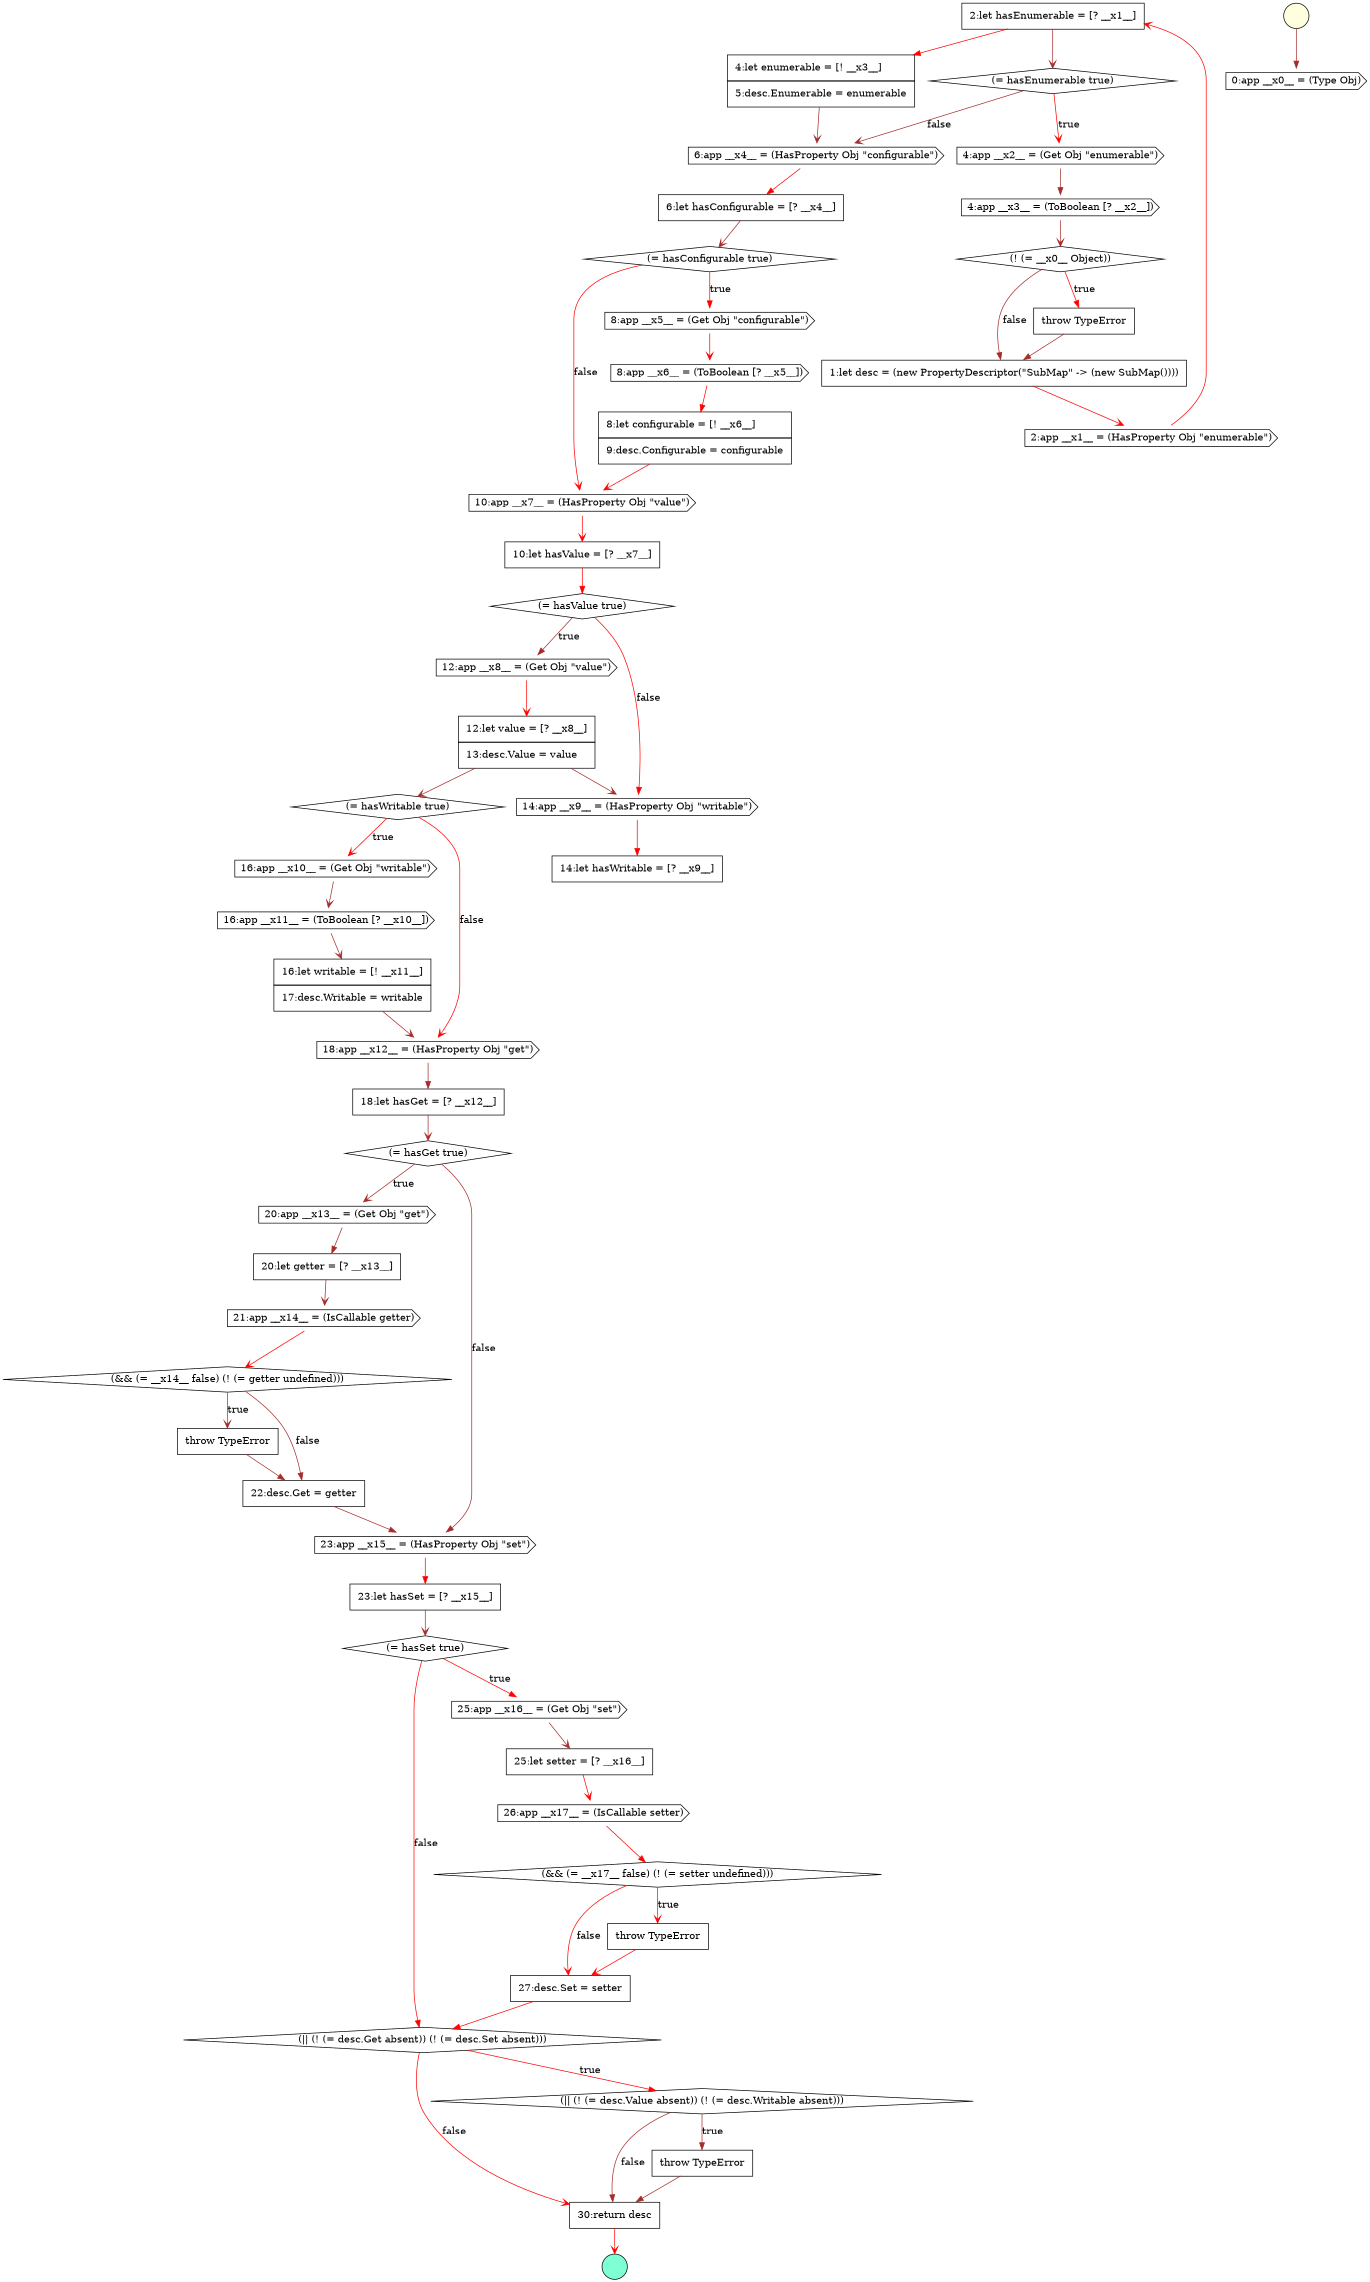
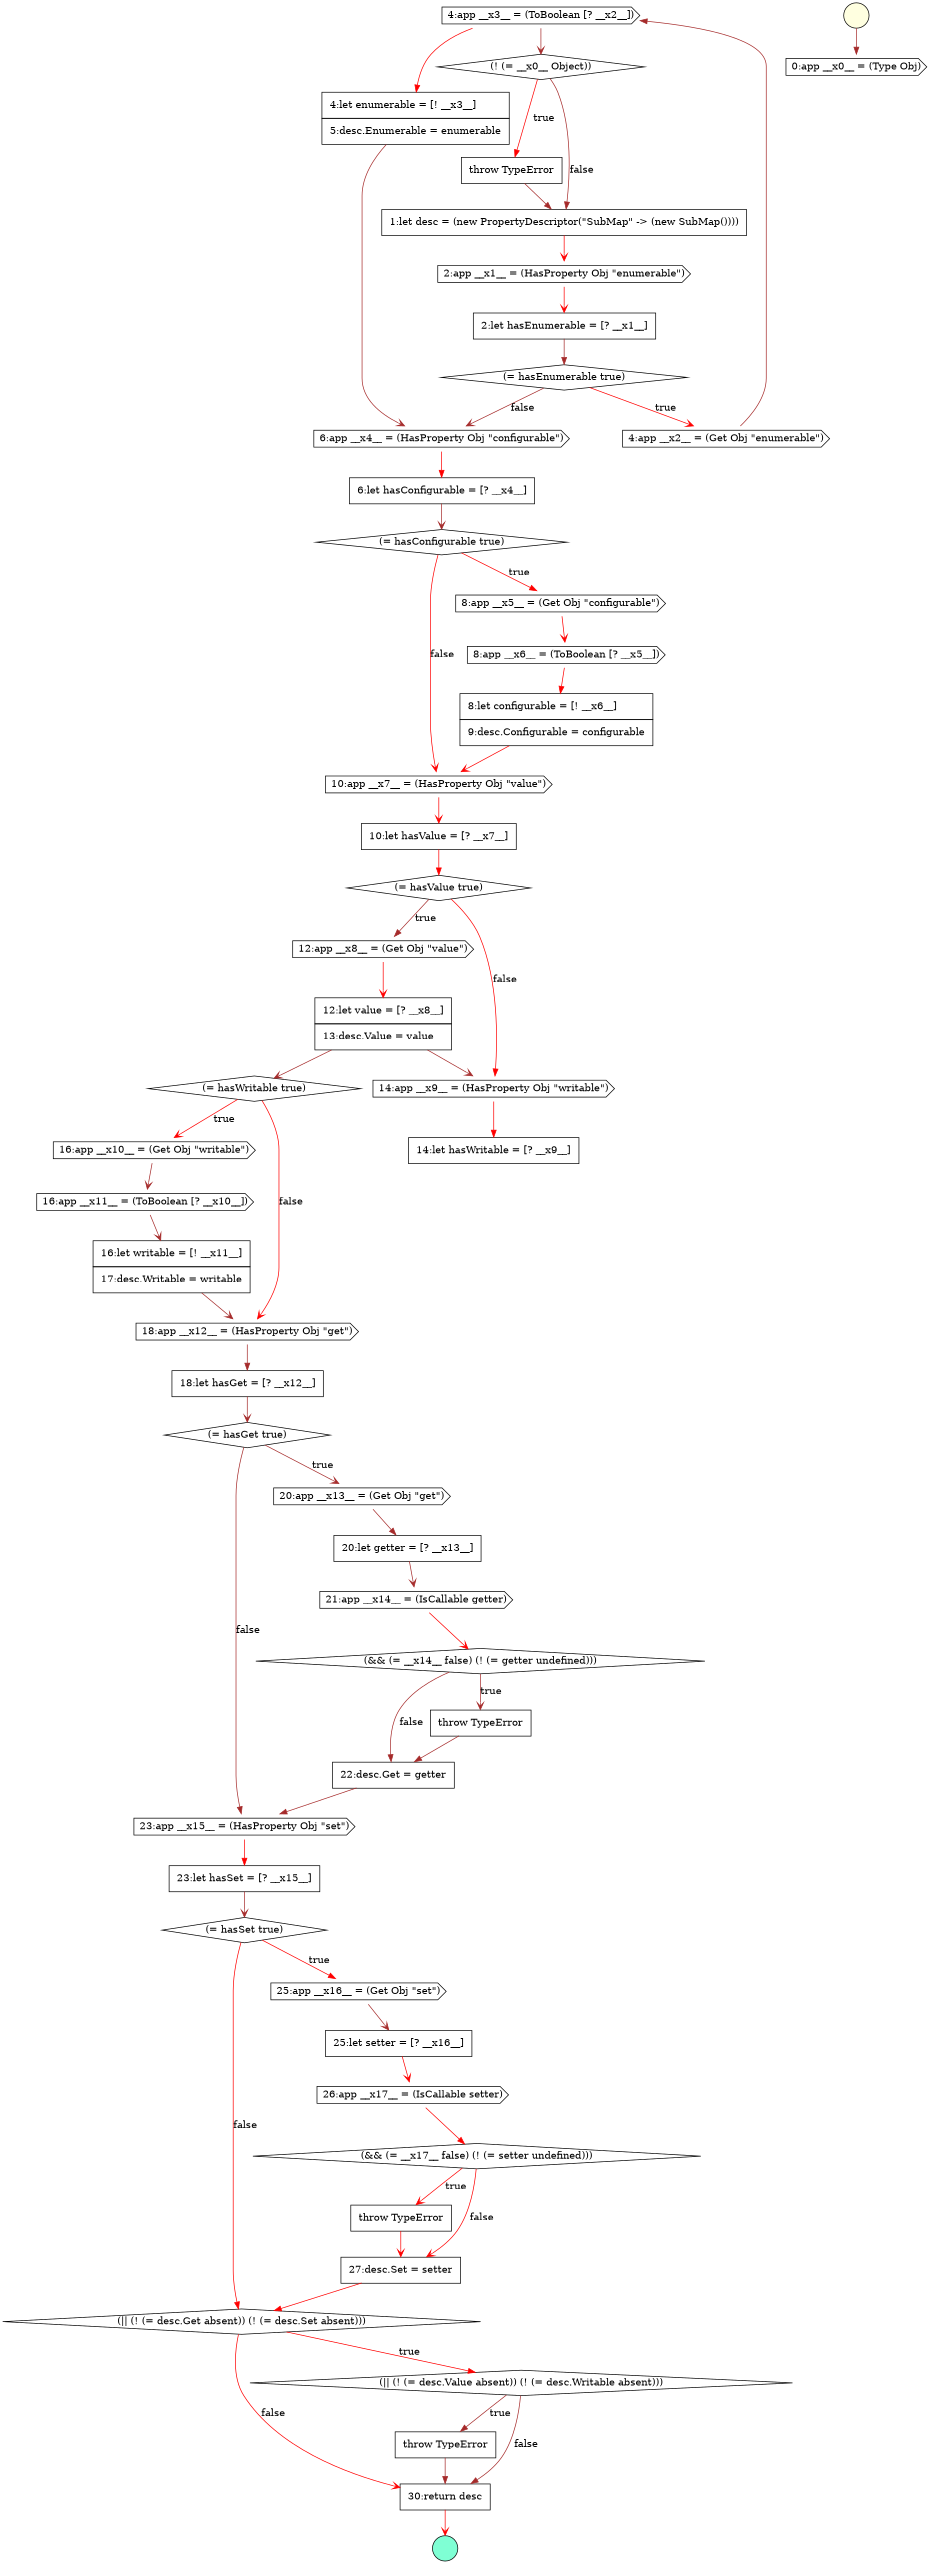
  digraph {
    node [color=black fillcolor=white shape=none style=filled]
    edge [arrowhead=vee color=red]
    n1 [label=<<font color="black">     <table border="0" cellborder="1" cellspacing="0" cellpadding="10">       <tr><td align="left">throw TypeError</td></tr>     </table>   </font>> margin=0]
    n2 [label=<<font color="black">     <table border="0" cellborder="1" cellspacing="0" cellpadding="10">       <tr><td align="left">22:desc.Get = getter</td></tr>     </table>   </font>> margin=0]
    n3 [label=<<font color="black">23:app __x15__ = (HasProperty Obj &quot;set&quot;)</font>> shape=cds]
    n4 [label=<<font color="black">     <table border="0" cellborder="1" cellspacing="0" cellpadding="10">       <tr><td align="left">6:let hasConfigurable = [? __x4__]</td></tr>     </table>   </font>> margin=0]
    n5 [label=<<font color="black">(= hasConfigurable true)</font>> shape=diamond]
    n6 [label=<<font color="black">10:app __x7__ = (HasProperty Obj &quot;value&quot;)</font>> shape=cds]
    n7 [label=<<font color="black">8:app __x5__ = (Get Obj &quot;configurable&quot;)</font>> shape=cds]
    n8 [label=<<font color="black">     <table border="0" cellborder="1" cellspacing="0" cellpadding="10">       <tr><td align="left">30:return desc</td></tr>     </table>   </font>> margin=0]
    n9 [fillcolor=aquamarine label=" " shape=circle]
    n10 [label=<<font color="black">     <table border="0" cellborder="1" cellspacing="0" cellpadding="10">       <tr><td align="left">23:let hasSet = [? __x15__]</td></tr>     </table>   </font>> margin=0]
    n11 [label=<<font color="black">(= hasSet true)</font>> shape=diamond]
    n12 [label=<<font color="black">     <table border="0" cellborder="1" cellspacing="0" cellpadding="10">       <tr><td align="left">10:let hasValue = [? __x7__]</td></tr>     </table>   </font>> margin=0]
    n13 [label=<<font color="black">(= hasValue true)</font>> shape=diamond]
    n14 [label=<<font color="black">12:app __x8__ = (Get Obj &quot;value&quot;)</font>> shape=cds]
    n15 [label=<<font color="black">14:app __x9__ = (HasProperty Obj &quot;writable&quot;)</font>> shape=cds]
    n16 [label=<<font color="black">21:app __x14__ = (IsCallable getter)</font>> shape=cds]
    n17 [label=<<font color="black">(&amp;&amp; (= __x14__ false) (! (= getter undefined)))</font>> shape=diamond]
    n18 [label=<<font color="black">(|| (! (= desc.Get absent)) (! (= desc.Set absent)))</font>> shape=diamond]
    n19 [label=<<font color="black">25:app __x16__ = (Get Obj &quot;set&quot;)</font>> shape=cds]
    n20 [label=<<font color="black">26:app __x17__ = (IsCallable setter)</font>> shape=cds]
    n21 [label=<<font color="black">(&amp;&amp; (= __x17__ false) (! (= setter undefined)))</font>> shape=diamond]
    n22 [label=<<font color="black">     <table border="0" cellborder="1" cellspacing="0" cellpadding="10">       <tr><td align="left">27:desc.Set = setter</td></tr>     </table>   </font>> margin=0]
    n23 [label=<<font color="black">     <table border="0" cellborder="1" cellspacing="0" cellpadding="10">       <tr><td align="left">throw TypeError</td></tr>     </table>   </font>> margin=0]
    n24 [label=<<font color="black">     <table border="0" cellborder="1" cellspacing="0" cellpadding="10">       <tr><td align="left">4:let enumerable = [! __x3__]</td></tr>       <tr><td align="left">5:desc.Enumerable = enumerable</td></tr>     </table>   </font>> margin=0]
    n25 [label=<<font color="black">6:app __x4__ = (HasProperty Obj &quot;configurable&quot;)</font>> shape=cds]
    n26 [label=<<font color="black">16:app __x10__ = (Get Obj &quot;writable&quot;)</font>> shape=cds]
    n27 [label=<<font color="black">16:app __x11__ = (ToBoolean [? __x10__])</font>> shape=cds]
    n28 [label=<<font color="black">     <table border="0" cellborder="1" cellspacing="0" cellpadding="10">       <tr><td align="left">16:let writable = [! __x11__]</td></tr>       <tr><td align="left">17:desc.Writable = writable</td></tr>     </table>   </font>> margin=0]
    n29 [label=<<font color="black">(|| (! (= desc.Value absent)) (! (= desc.Writable absent)))</font>> shape=diamond]
    n30 [label=<<font color="black">     <table border="0" cellborder="1" cellspacing="0" cellpadding="10">       <tr><td align="left">throw TypeError</td></tr>     </table>   </font>> margin=0]
    n31 [label=<<font color="black">     <table border="0" cellborder="1" cellspacing="0" cellpadding="10">       <tr><td align="left">25:let setter = [? __x16__]</td></tr>     </table>   </font>> margin=0]
    n32 [label=<<font color="black">     <table border="0" cellborder="1" cellspacing="0" cellpadding="10">       <tr><td align="left">20:let getter = [? __x13__]</td></tr>     </table>   </font>> margin=0]
    n33 [label=<<font color="black">4:app __x3__ = (ToBoolean [? __x2__])</font>> shape=cds]
    n34 [label=<<font color="black">(! (= __x0__ Object))</font>> shape=diamond]
    n35 [label=<<font color="black">18:app __x12__ = (HasProperty Obj &quot;get&quot;)</font>> shape=cds]
    n36 [label=<<font color="black">     <table border="0" cellborder="1" cellspacing="0" cellpadding="10">       <tr><td align="left">18:let hasGet = [? __x12__]</td></tr>     </table>   </font>> margin=0]
    n37 [label=<<font color="black">(= hasGet true)</font>> shape=diamond]
    n38 [label=<<font color="black">8:app __x6__ = (ToBoolean [? __x5__])</font>> shape=cds]
    n39 [label=<<font color="black">4:app __x2__ = (Get Obj &quot;enumerable&quot;)</font>> shape=cds]
    n40 [label=<<font color="black">     <table border="0" cellborder="1" cellspacing="0" cellpadding="10">       <tr><td align="left">throw TypeError</td></tr>     </table>   </font>> margin=0]
    n41 [label=<<font color="black">     <table border="0" cellborder="1" cellspacing="0" cellpadding="10">       <tr><td align="left">1:let desc = (new PropertyDescriptor(&quot;SubMap&quot; -&gt; (new SubMap())))</td></tr>     </table>   </font>> margin=0]
    n42 [label=<<font color="black">2:app __x1__ = (HasProperty Obj &quot;enumerable&quot;)</font>> shape=cds]
    n43 [label=<<font color="black">     <table border="0" cellborder="1" cellspacing="0" cellpadding="10">       <tr><td align="left">12:let value = [? __x8__]</td></tr>       <tr><td align="left">13:desc.Value = value</td></tr>     </table>   </font>> margin=0]
    n44 [label=<<font color="black">(= hasWritable true)</font>> shape=diamond]
    n45 [label=<<font color="black">20:app __x13__ = (Get Obj &quot;get&quot;)</font>> shape=cds]
    n46 [label=<<font color="black">     <table border="0" cellborder="1" cellspacing="0" cellpadding="10">       <tr><td align="left">8:let configurable = [! __x6__]</td></tr>       <tr><td align="left">9:desc.Configurable = configurable</td></tr>     </table>   </font>> margin=0]
    n47 [fillcolor=lightyellow label=" " shape=circle]
    n48 [label=<<font color="black">0:app __x0__ = (Type Obj)</font>> shape=cds]
    n49 [label=<<font color="black">     <table border="0" cellborder="1" cellspacing="0" cellpadding="10">       <tr><td align="left">14:let hasWritable = [? __x9__]</td></tr>     </table>   </font>> margin=0]
    n50 [label=<<font color="black">     <table border="0" cellborder="1" cellspacing="0" cellpadding="10">       <tr><td align="left">2:let hasEnumerable = [? __x1__]</td></tr>     </table>   </font>> margin=0]
    n51 [label=<<font color="black">(= hasEnumerable true)</font>> shape=diamond]
    n1 -> n2 [arrowhead=normal color=brown]
    n2 -> n3 [arrowhead=normal color=brown]
    n3 -> n10 [arrowhead=normal]
    n4 -> n5 [color=brown]
    n5 -> n6 [label=<<font color="black">false</font>>]
    n5 -> n7 [arrowhead=normal label=<<font color="black">true</font>>]
    n6 -> n12
    n7 -> n38
    n8 -> n9
    n10 -> n11 [color=brown]
    n11 -> n18 [arrowhead=normal label=<<font color="black">false</font>>]
    n11 -> n19 [arrowhead=normal label=<<font color="black">true</font>>]
    n12 -> n13 [arrowhead=normal]
    n13 -> n14 [arrowhead=normal color=brown label=<<font color="black">true</font>>]
    n13 -> n15 [arrowhead=normal label=<<font color="black">false</font>>]
    n14 -> n43
    n15 -> n49 [arrowhead=normal]
    n16 -> n17
    n17 -> n1 [color=brown label=<<font color="black">true</font>>]
    n17 -> n2 [arrowhead=normal color=brown label=<<font color="black">false</font>>]
    n18 -> n8 [label=<<font color="black">false</font>>]
    n18 -> n29 [arrowhead=normal label=<<font color="black">true</font>>]
    n19 -> n31 [color=brown]
    n20 -> n21 [arrowhead=normal]
    n21 -> n22 [label=<<font color="black">false</font>>]
    n21 -> n23 [label=<<font color="black">true</font>>]
    n22 -> n18 [arrowhead=normal]
    n23 -> n22
    n24 -> n25 [color=brown]
    n25 -> n4 [arrowhead=normal]
    n26 -> n27 [color=brown]
    n27 -> n28 [color=brown]
    n28 -> n35 [color=brown]
    n29 -> n8 [arrowhead=normal color=brown label=<<font color="black">false</font>>]
    n29 -> n30 [arrowhead=normal color=brown label=<<font color="black">true</font>>]
    n30 -> n8 [arrowhead=normal color=brown]
    n31 -> n20
    n32 -> n16 [color=brown]
-   n50 -> n24 [arrowhead=normal]
+   n33 -> n24 [arrowhead=normal]
    n33 -> n34 [color=brown]
    n34 -> n40 [arrowhead=normal label=<<font color="black">true</font>>]
    n34 -> n41 [arrowhead=normal color=brown label=<<font color="black">false</font>>]
    n35 -> n36 [arrowhead=normal color=brown]
    n36 -> n37 [color=brown]
    n37 -> n3 [arrowhead=normal color=brown label=<<font color="black">false</font>>]
    n37 -> n45 [color=brown label=<<font color="black">true</font>>]
    n38 -> n46 [arrowhead=normal]
    n39 -> n33 [arrowhead=normal color=brown]
    n40 -> n41 [arrowhead=normal color=brown]
    n41 -> n42
    n42 -> n50
    n43 -> n15 [color=brown]
    n43 -> n44 [color=brown]
    n44 -> n26 [label=<<font color="black">true</font>>]
    n44 -> n35 [label=<<font color="black">false</font>>]
    n45 -> n32 [arrowhead=normal color=brown]
    n46 -> n6
    n47 -> n48 [arrowhead=normal color=brown]
-   n50 -> n51 [color=brown]
+   n50 -> n51 [arrowhead=normal color=brown]
    n51 -> n25 [color=brown label=<<font color="black">false</font>>]
    n51 -> n39 [label=<<font color="black">true</font>>]
  }
